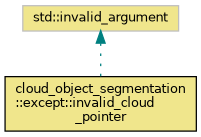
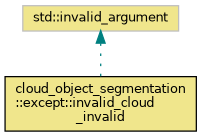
  digraph {
    node [fillcolor=khaki fontname=Helvetica fontsize=10 shape=record style=filled]
-   n1 [color=black fontcolor=black height=0.2 label="cloud_object_segmentation\l::except::invalid_cloud\l_pointer" width=0.4]
+   n1 [color=black fontcolor=black height=0.2 label="cloud_object_segmentation\l::except::invalid_cloud\l_invalid" width=0.4]
    n2 [color=grey75 height=0.2 label="std::invalid_argument" width=0.4]
    n2 -> n1 [color=teal dir=back fontname=Helvetica fontsize=10 labelfontname=Helvetica labelfontsize=10 style=dotted]
  }
